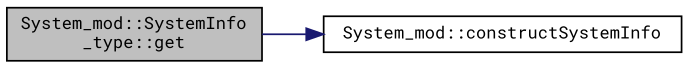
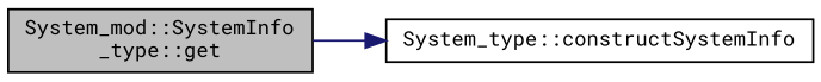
  digraph {
    rankdir=LR
    fontname="Roboto Mono"
    node [color=black fontname="Roboto Mono" fontsize=10 shape=record style=filled]
    n1 [fillcolor=grey75 fontcolor=black height=0.2 label="System_mod::SystemInfo\l_type::get" width=0.4]
-   n2 [fillcolor=white height=0.2 label="System_mod::constructSystemInfo" width=0.4]
+   n2 [fillcolor=white height=0.2 label="System_type::constructSystemInfo" width=0.4]
    n1 -> n2 [color=midnightblue fontname="Roboto Mono" fontsize=10 labelfontname=Helvetica labelfontsize=10 style=solid]
  }
